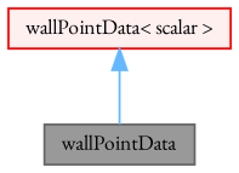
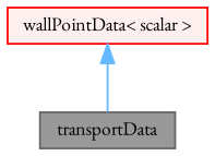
  digraph {
    fontname="EB Garamond"
    node [fontname="EB Garamond" fontsize=10 shape=box style=filled]
-   n1 [color=gray40 fillcolor=grey60 fontcolor=black height=0.2 label=wallPointData width=0.4]
+   n1 [color=gray40 fillcolor=grey60 fontcolor=black height=0.2 label=transportData width=0.4]
    n2 [color=red fillcolor="#FFF0F0" height=0.2 label="wallPointData\< scalar \>" width=0.4]
    n2 -> n1 [color=steelblue1 dir=back fontname="EB Garamond" fontsize=10 labelfontname=Helvetica labelfontsize=10 style=solid]
  }
